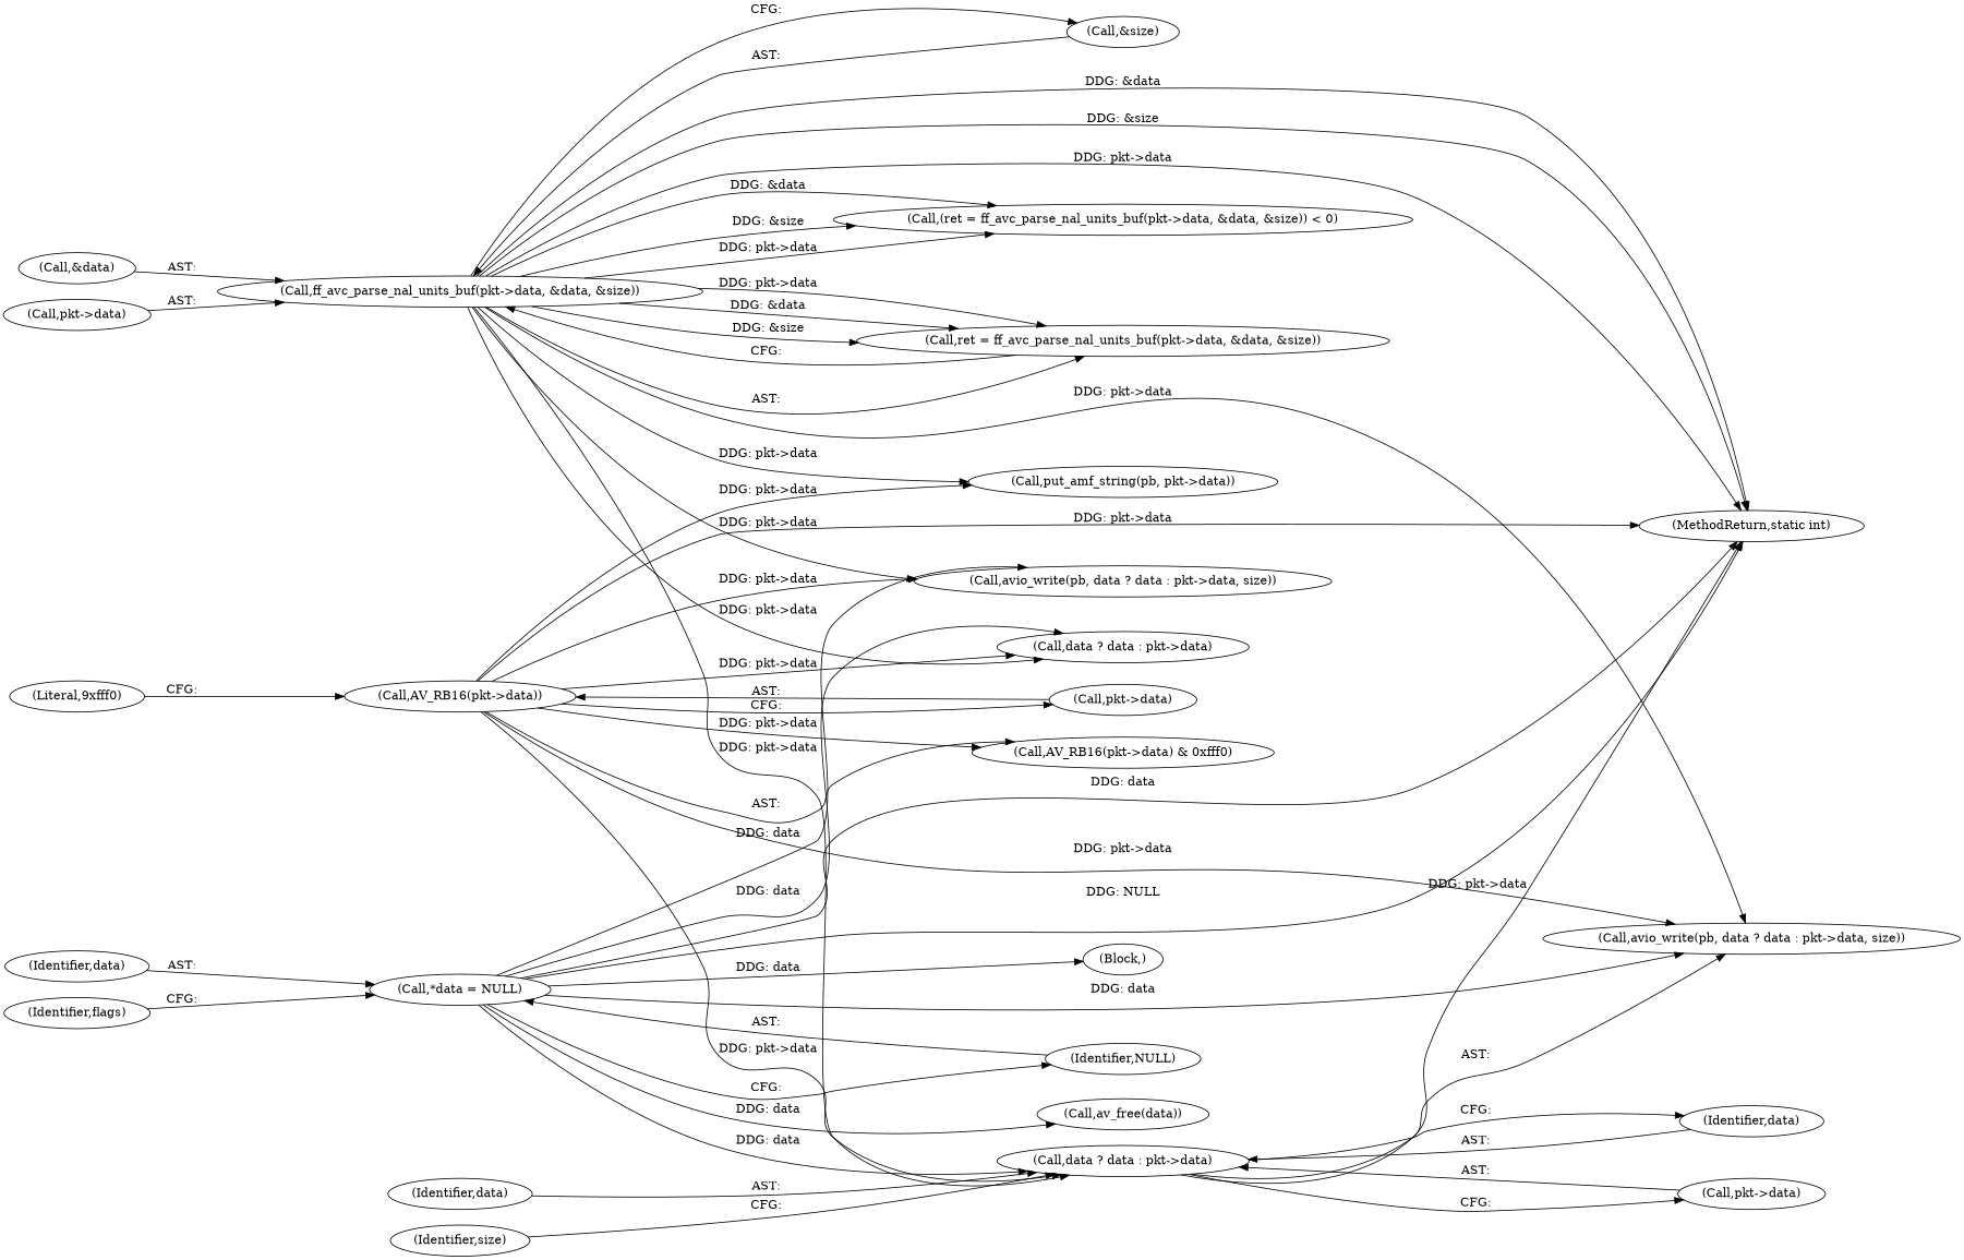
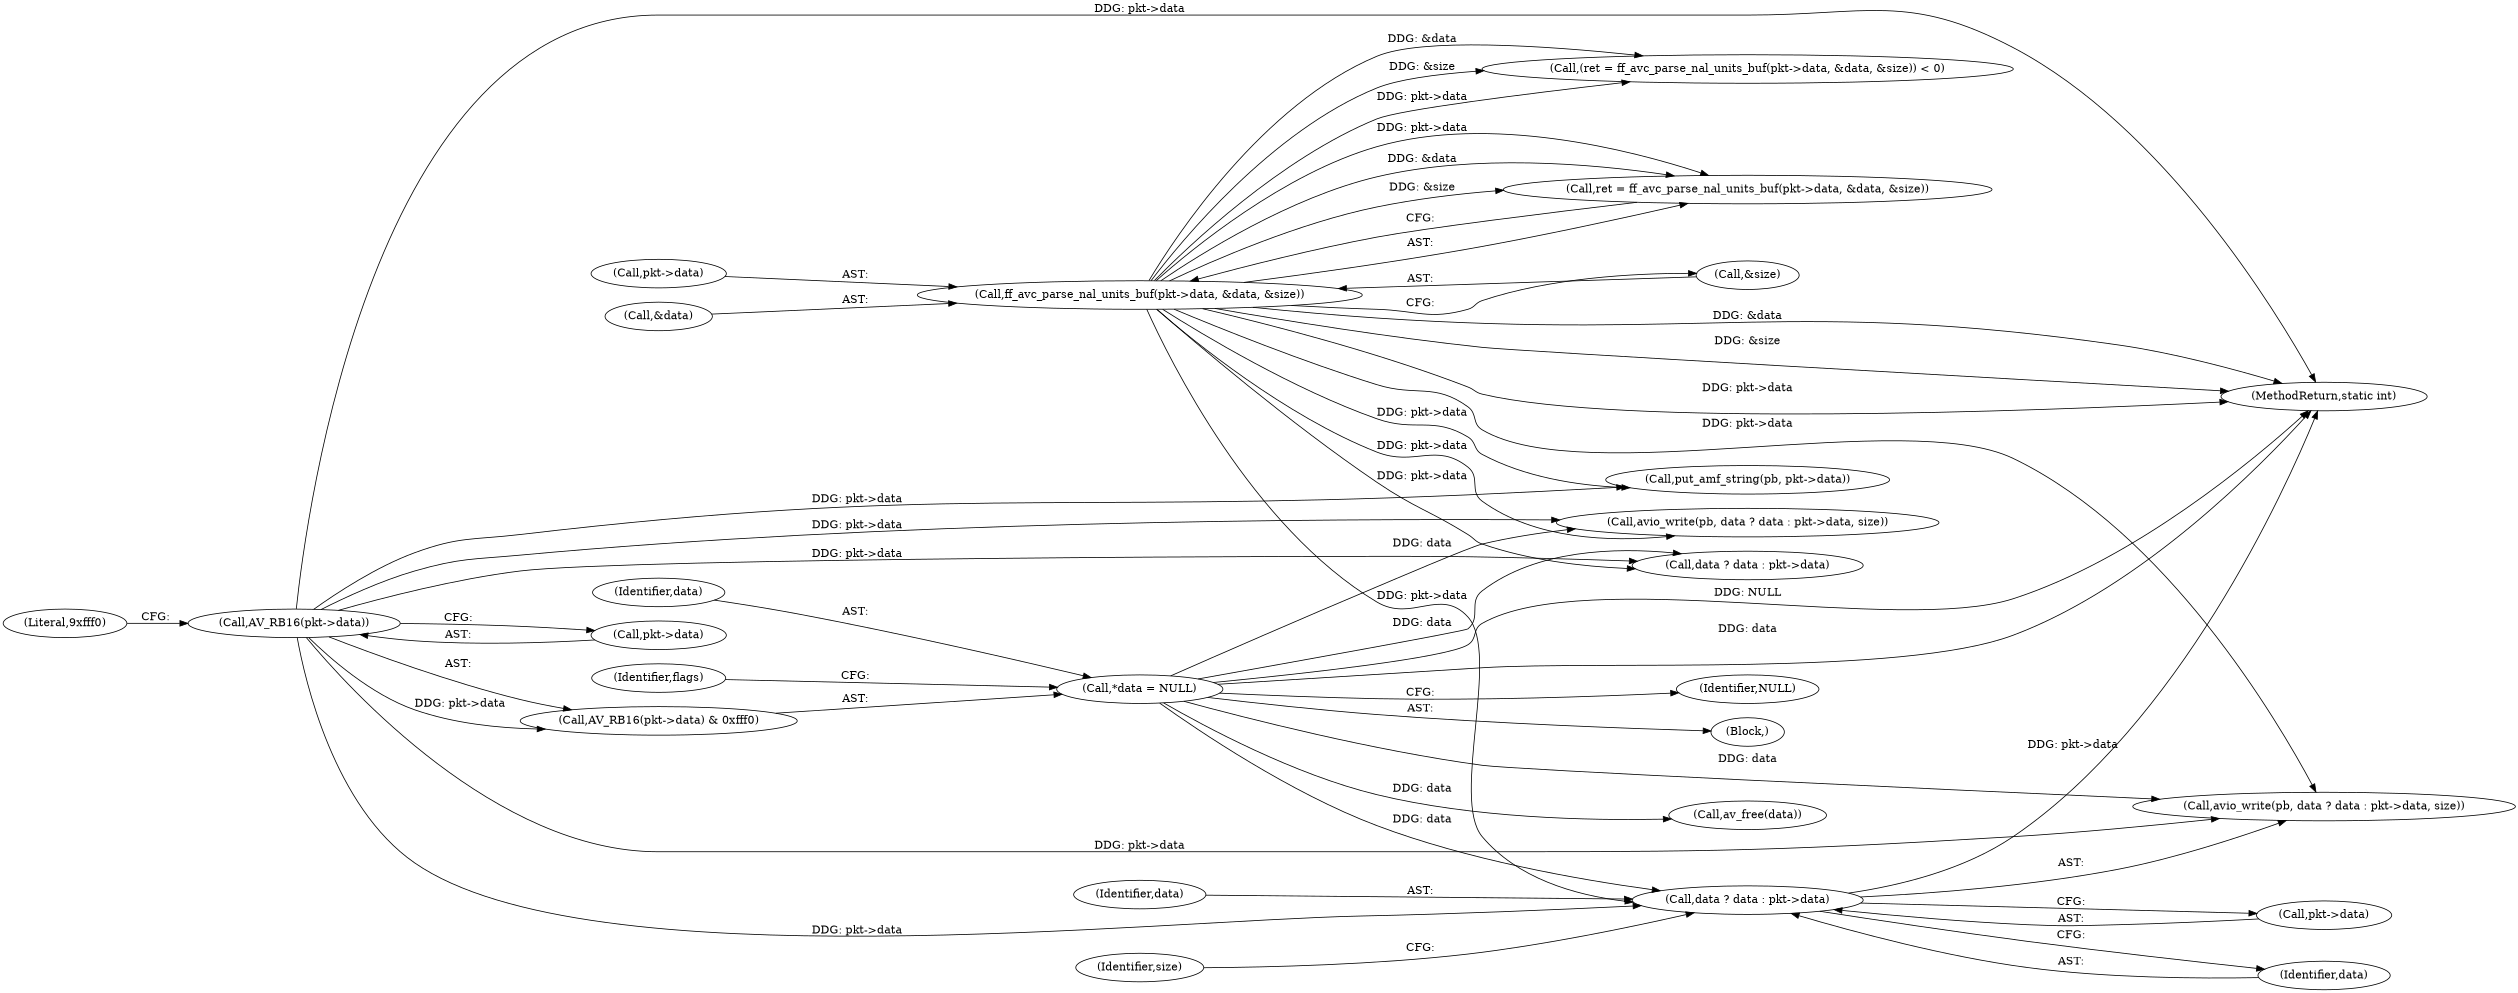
  digraph {
    rankdir=LR
    n1 [label="(Call,data ? data : pkt->data)"]
    n2 [label="(MethodReturn,static int)"]
    n3 [label="(Call,avio_write(pb, data ? data : pkt->data, size))"]
    n4 [label="(Identifier,data)"]
    n5 [label="(Call,pkt->data)"]
    n6 [label="(Call,*data = NULL)"]
    n7 [label="(Identifier,NULL)"]
    n8 [label="(Call,avio_write(pb, data ? data : pkt->data, size))"]
    n9 [label="(Block,)"]
    n10 [label="(Call,data ? data : pkt->data)"]
    n11 [label="(Call,av_free(data))"]
    n12 [label="(Call,AV_RB16(pkt->data))"]
    n13 [label="(Call,pkt->data)"]
    n14 [label="(Call,AV_RB16(pkt->data) & 0xfff0)"]
    n15 [label="(Call,put_amf_string(pb, pkt->data))"]
    n16 [label="(Call,ff_avc_parse_nal_units_buf(pkt->data, &data, &size))"]
    n17 [label="(Call,(ret = ff_avc_parse_nal_units_buf(pkt->data, &data, &size)) < 0)"]
    n18 [label="(Call,ret = ff_avc_parse_nal_units_buf(pkt->data, &data, &size))"]
    n19 [label="(Call,&size)"]
    n20 [label="(Identifier,flags)"]
    n21 [label="(Identifier,data)"]
    n22 [label="(Literal,9xfff0)"]
    n23 [label="(Call,pkt->data)"]
    n24 [label="(Call,&data)"]
    n25 [label="(Identifier,data)"]
    n26 [label="(Identifier,size)"]
    n1 -> n2 [label="DDG: pkt->data"]
    n1 -> n3 [label="AST: "]
    n1 -> n4 [label="CFG: "]
    n1 -> n5 [label="CFG: "]
    n4 -> n1 [label="AST: "]
    n5 -> n1 [label="AST: "]
    n6 -> n1 [label="DDG: data"]
    n6 -> n2 [label="DDG: data"]
    n6 -> n2 [label="DDG: NULL"]
    n6 -> n3 [label="DDG: data"]
    n6 -> n7 [label="CFG: "]
    n6 -> n8 [label="DDG: data"]
-   n6 -> n9 [label="DDG: data"]
+   n6 -> n9 [label="AST: "]
    n6 -> n10 [label="DDG: data"]
    n6 -> n11 [label="DDG: data"]
-   n7 -> n6 [label="AST: "]
+   n14 -> n6 [label="AST: "]
    n12 -> n1 [label="DDG: pkt->data"]
    n12 -> n2 [label="DDG: pkt->data"]
    n12 -> n3 [label="DDG: pkt->data"]
    n12 -> n8 [label="DDG: pkt->data"]
    n12 -> n10 [label="DDG: pkt->data"]
    n12 -> n13 [label="CFG: "]
    n12 -> n14 [label="AST: "]
    n12 -> n14 [label="DDG: pkt->data"]
    n12 -> n15 [label="DDG: pkt->data"]
    n13 -> n12 [label="AST: "]
    n16 -> n1 [label="DDG: pkt->data"]
    n16 -> n2 [label="DDG: &data"]
    n16 -> n2 [label="DDG: &size"]
    n16 -> n2 [label="DDG: pkt->data"]
    n16 -> n3 [label="DDG: pkt->data"]
    n16 -> n8 [label="DDG: pkt->data"]
    n16 -> n10 [label="DDG: pkt->data"]
    n16 -> n15 [label="DDG: pkt->data"]
    n16 -> n17 [label="DDG: pkt->data"]
    n16 -> n17 [label="DDG: &data"]
    n16 -> n17 [label="DDG: &size"]
    n16 -> n18 [label="AST: "]
    n16 -> n18 [label="DDG: pkt->data"]
    n16 -> n18 [label="DDG: &data"]
    n16 -> n18 [label="DDG: &size"]
    n16 -> n19 [label="CFG: "]
    n18 -> n16 [label="CFG: "]
    n19 -> n16 [label="AST: "]
    n20 -> n6 [label="CFG: "]
    n21 -> n6 [label="AST: "]
    n22 -> n12 [label="CFG: "]
    n23 -> n16 [label="AST: "]
    n24 -> n16 [label="AST: "]
    n25 -> n1 [label="AST: "]
    n26 -> n1 [label="CFG: "]
  }
